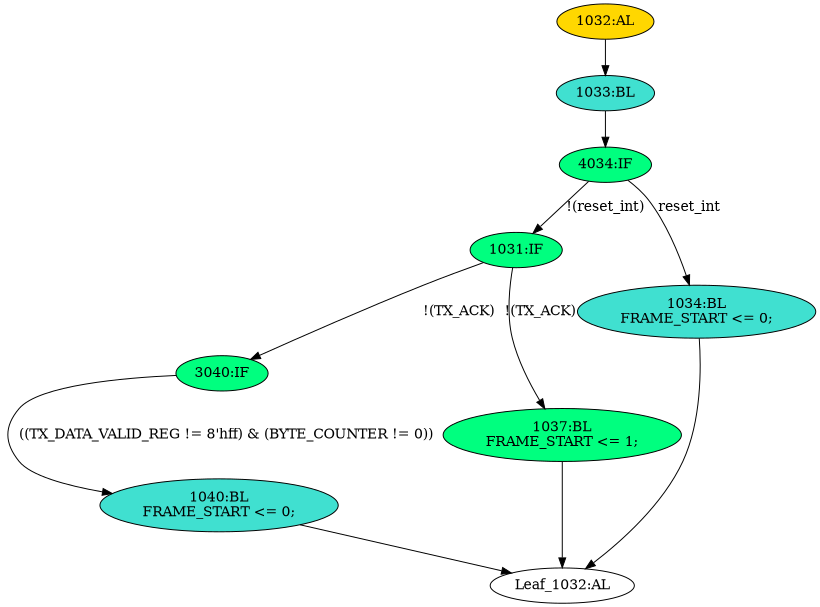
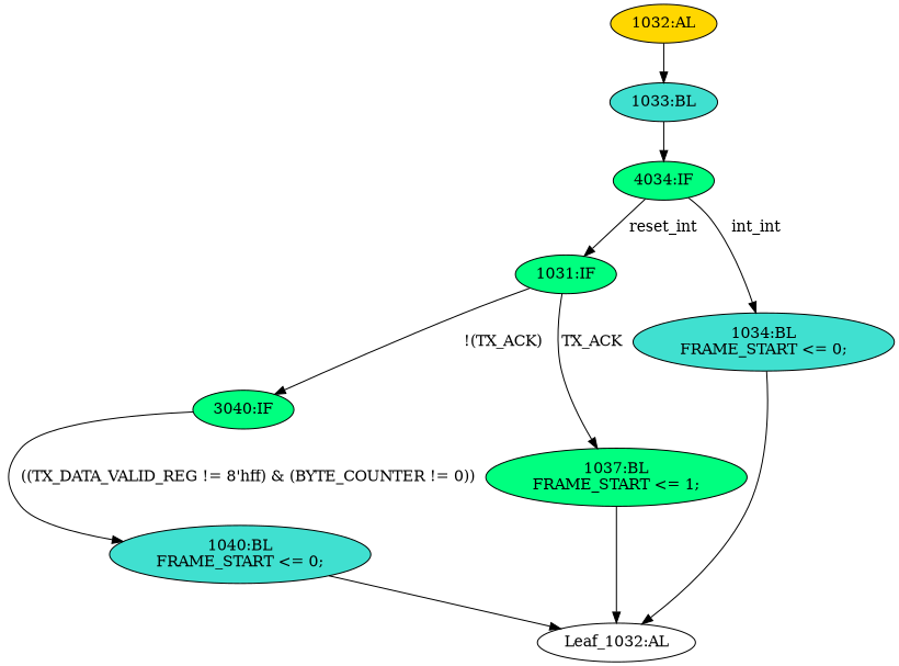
  strict digraph {
    node [fillcolor=springgreen statements="[]" style=filled typ=Block]
    edge [cond="[]" lineno=None]
    n1 [ast="<pyverilog.vparser.ast.Block object at 0x7f2e132e9550>" fillcolor=turquoise label="1033:BL"]
    n2 [ast="<pyverilog.vparser.ast.IfStatement object at 0x7f2e132e9f90>" label="4034:IF" typ=IfStatement]
    n3 [ast="<pyverilog.vparser.ast.IfStatement object at 0x7f2e132e9f50>" label="1031:IF" typ=IfStatement]
    n4 [ast="<pyverilog.vparser.ast.Block object at 0x7f2e132e98d0>" fillcolor=turquoise label="1034:BL\nFRAME_START <= 0;" statements="[<pyverilog.vparser.ast.NonblockingSubstitution object at 0x7f2e132e9910>]"]
    n5 [ast="<pyverilog.vparser.ast.IfStatement object at 0x7f2e132e9a10>" label="3040:IF" typ=IfStatement]
    n6 [ast="<pyverilog.vparser.ast.Block object at 0x7f2e132e9b10>" label="1037:BL\nFRAME_START <= 1;" statements="[<pyverilog.vparser.ast.NonblockingSubstitution object at 0x7f2e132e9b90>]"]
    n7 [def_var="['FRAME_START']" label="Leaf_1032:AL" fillcolor="" statements="" style="" typ=""]
    n8 [ast="<pyverilog.vparser.ast.Block object at 0x7f2e132e9250>" fillcolor=turquoise label="1040:BL\nFRAME_START <= 0;" statements="[<pyverilog.vparser.ast.NonblockingSubstitution object at 0x7f2e132e9750>]"]
    n9 [ast="<pyverilog.vparser.ast.Always object at 0x7f2e132e9c10>" clk_sens=True fillcolor=gold label="1032:AL" sens="['reset_int', 'TX_CLK']" typ=Always use_var="['TX_DATA_VALID_REG', 'TX_ACK', 'reset_int', 'BYTE_COUNTER']"]
    n1 -> n2
-   n2 -> n3 [cond="['reset_int']" label="!(reset_int)" lineno=1034]
-   n2 -> n4 [cond="['reset_int']" label=reset_int lineno=1034]
+   n2 -> n3 [cond="['reset_int']" label=reset_int lineno=1034]
+   n2 -> n4 [cond="['reset_int']" label=int_int lineno=1034]
    n3 -> n5 [cond="['TX_ACK']" label="!(TX_ACK)" lineno=1037]
-   n3 -> n6 [cond="['TX_ACK']" label="!(TX_ACK)" lineno=1037]
+   n3 -> n6 [cond="['TX_ACK']" label=TX_ACK lineno=1037]
    n4 -> n7
    n5 -> n8 [cond="['TX_DATA_VALID_REG', 'BYTE_COUNTER']" label="((TX_DATA_VALID_REG != 8'hff) & (BYTE_COUNTER != 0))" lineno=1040]
    n6 -> n7
    n8 -> n7
    n9 -> n1
  }
